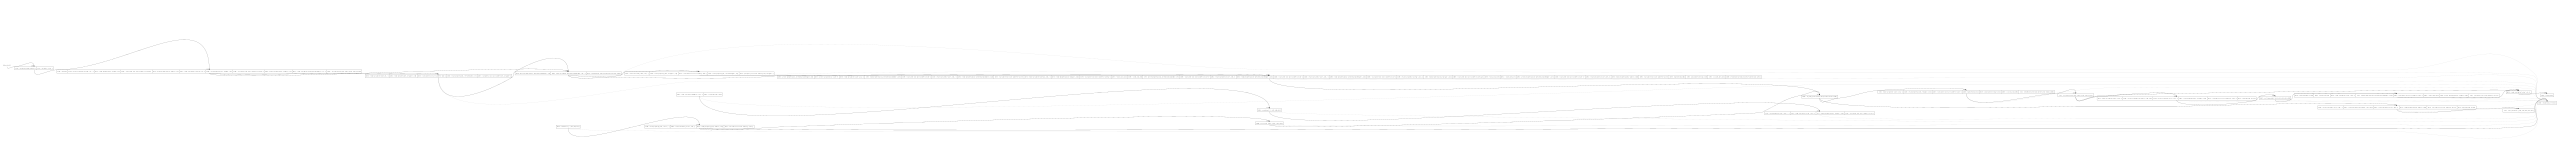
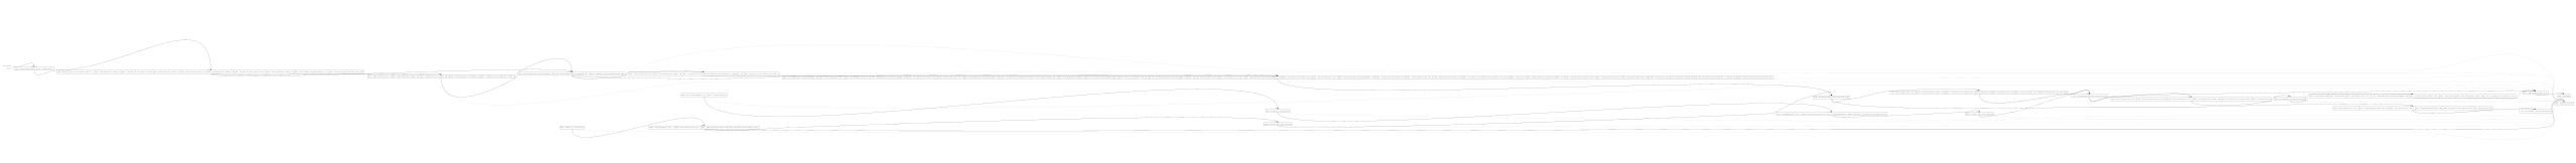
  digraph {
    fontname="Liberation Mono"
    rankdir=LR
    node [fontname="Liberation Mono" shape=record]
    edge [fontname="Liberation Mono" headport=n tailport=s]
    BB_entry81 [shape=none]
    n2 [label="{4240: constant[undefined,v1]|4241: vardecl['size']}"]
    n3 [label="{4242: new[v2]|4243: read-variable['config',v4,-]|4244: read-property[v4,'width',v3]|4245: \<variable-non-null-undef\>['config']|4246: write-property[v2,'width',v3]|4247: read-variable['config',v6,-]|4248: read-property[v6,'height',v5]|4249: \<variable-non-null-undef\>['config']|4250: write-property[v2,'height',v5]|4251: read-variable['presentationWidth',v7,-]|4252: if[v7](true-block:1267,false-block:1266)}"]
    n4 [label="{4258: write-property[v2,'presentationWidth',v7]|4259: read-variable['presentationHeight',v8,-]|4260: if[v8](true-block:1269,false-block:1268)}"]
    n5 [label="{4253: read-variable['dom',v9,-]|4254: read-property[v9,'wrapper',v8]|4255: \<variable-non-null-undef\>['dom']|4256: read-property[v8,'offsetWidth',v7]|4257: \<property-non-null-undef\>[v9,'wrapper']}"]
    n6 [label="{4358: exceptional-return}"]
    n7 [label="{4266: write-property[v2,'presentationHeight',v8]|4267: write-variable[v2,'size']*|4268: read-variable['size',v11,-]|4269: read-property[v11,'presentationWidth',v10]|4270: \<variable-non-null-undef\>['size']|4271: read-variable['size',v15,-]|4272: read-property[v15,'presentationWidth',v13]|4273: \<variable-non-null-undef\>['size']|4274: read-variable['config',v16,-]|4275: read-property[v16,'margin',v14]|4276: \<variable-non-null-undef\>['config']|4277: *[v13,v14,v12]|4278: -[v10,v12,v9]|4279: write-property[v11,'presentationWidth',v9]|4280: \<variable-non-null-undef\>['size']*|4281: read-variable['size',v19,-]|4282: read-property[v19,'presentationHeight',v18]|4283: \<variable-non-null-undef\>['size']|4284: read-variable['size',v23,-]|4285: read-property[v23,'presentationHeight',v21]|4286: \<variable-non-null-undef\>['size']|4287: read-variable['config',v24,-]|4288: read-property[v24,'margin',v22]|4289: \<variable-non-null-undef\>['config']|4290: *[v21,v22,v20]|4291: -[v18,v20,v17]|4292: write-property[v19,'presentationHeight',v17]|4293: \<variable-non-null-undef\>['size']*|4294: read-variable['size',v29,-]|4295: read-property[v29,'width',v28]|4296: \<variable-non-null-undef\>['size']|4297: typeof[v28,v26]|4298: constant[\"string\",v27]|4299: ===[v26,v27,v25]|4300: if[v25](true-block:1270,false-block:1274)}"]
    n8 [label="{4261: read-variable['dom',v10,-]|4262: read-property[v10,'wrapper',v9]|4263: \<variable-non-null-undef\>['dom']|4264: read-property[v9,'offsetHeight',v8]|4265: \<property-non-null-undef\>[v10,'wrapper']}"]
    n9 [label="{4309: if[v25](true-block:1275,false-block:1278)}"]
    n10 [label="{4310: read-variable['size',v31,-]|4311: read-variable['parseInt',v37,v36]|4312: read-variable['size',v39,-]|4313: read-property[v39,'width',v38]|4314: \<variable-non-null-undef\>['size']|4315: constant[10.0,v40]}"]
    n11 [label="{4325: read-variable['size',v34,-]|4326: read-property[v34,'height',v33]|4327: \<variable-non-null-undef\>['size']|4328: typeof[v33,v31]|4329: constant[\"string\",v32]|4330: ===[v31,v32,v30]|4331: if[v30](true-block:1279,false-block:1283)}"]
    n12 [label="{4316: call-parseInt [v36,v37,v38,v40,v34]}"]
    n13 [label="{4340: if[v30](true-block:1284,false-block:1287)}"]
    n14 [label="{4303: construct [-,v32,v33,v31]}"]
    n15 [label="{4304: read-property[v31,'test',-]|4305: read-variable['size',v35,-]|4306: read-property[v35,'width',v34]|4307: \<variable-non-null-undef\>['size']}"]
    n16 [label="{4308: call-null [v31,'test',v34,v25]}"]
    n17 [label="{4341: read-variable['size',v36,-]|4342: read-variable['parseInt',v42,v41]|4343: read-variable['size',v44,-]|4344: read-property[v44,'height',v43]|4345: \<variable-non-null-undef\>['size']|4346: constant[10.0,v45]}"]
    n18 [label="{4356: read-variable['size',v1,-]}"]
    n19 [label="{4332: read-variable['RegExp',v37,-]|4333: constant[\"%$\",v38]}"]
    n20 [label="{4334: construct [-,v37,v38,v36]}"]
    n21 [label="{4347: call-parseInt [v41,v42,v43,v45,v39]}"]
    n22 [label="{4357: return[v1]}"]
    n23 [label="{4335: read-property[v36,'test',-]|4336: read-variable['size',v40,-]|4337: read-property[v40,'height',v39]|4338: \<variable-non-null-undef\>['size']}"]
+   n24 [label="{4339: call-null [v36,'test',v39,v30]}"]
    n25 [label="{4348: constant[100.0,v40]|4349: /[v39,v40,v37]|4350: read-variable['size',v46,-]|4351: read-property[v46,'presentationHeight',v38]|4352: \<variable-non-null-undef\>['size']|4353: *[v37,v38,v35]|4354: write-property[v36,'height',v35]|4355: \<variable-non-null-undef\>['size']*}"]
    BB_entry81 -> n2 [headlabel="    1264"]
    n2 -> n3 [headlabel="      1265"]
    n3 -> n4 [headlabel="      1267"]
    n3 -> n5 [headlabel="      1266"]
    n4 -> n6 [color=gray]
    n4 -> n7 [headlabel="      1269"]
    n4 -> n8 [headlabel="      1268"]
    n5 -> n4
    n5 -> n6 [color=gray]
    n7 -> n6 [color=gray]
    n7 -> n9 [headlabel="      1274"]
    n8 -> n6 [color=gray]
    n8 -> n7
    n9 -> n10 [headlabel="      1275"]
    n9 -> n11 [headlabel="      1278"]
    n10 -> n6 [color=gray]
    n10 -> n12 [headlabel="      1276"]
    n11 -> n6 [color=gray]
    n11 -> n13 [headlabel="      1283"]
    n12 -> n6 [color=gray]
    n13 -> n17 [headlabel="      1284"]
    n13 -> n18 [headlabel="      1287"]
    n14 -> n6 [color=gray]
    n14 -> n15 [headlabel="      1272"]
    n15 -> n6 [color=black]
    n15 -> n16 [headlabel="      1273"]
    n16 -> n6 [color=gray]
    n16 -> n9
    n17 -> n6 [color=gray]
    n17 -> n21 [headlabel="      1285"]
    n18 -> n6 [color=gray]
    n18 -> n22 [headlabel="      1288"]
    n19 -> n6 [color=gray]
    n19 -> n20 [headlabel="      1280"]
    n20 -> n6 [color=gray]
    n20 -> n23 [headlabel="      1281"]
    n21 -> n6 [color=gray]
    n21 -> n25 [headlabel="      1286"]
    n23 -> n6 [color=gray]
+   n23 -> n24 [headlabel="      1282"]
+   n24 -> n6 [color=gray]
+   n24 -> n13
    n25 -> n6 [color=gray]
    n25 -> n18
  }
